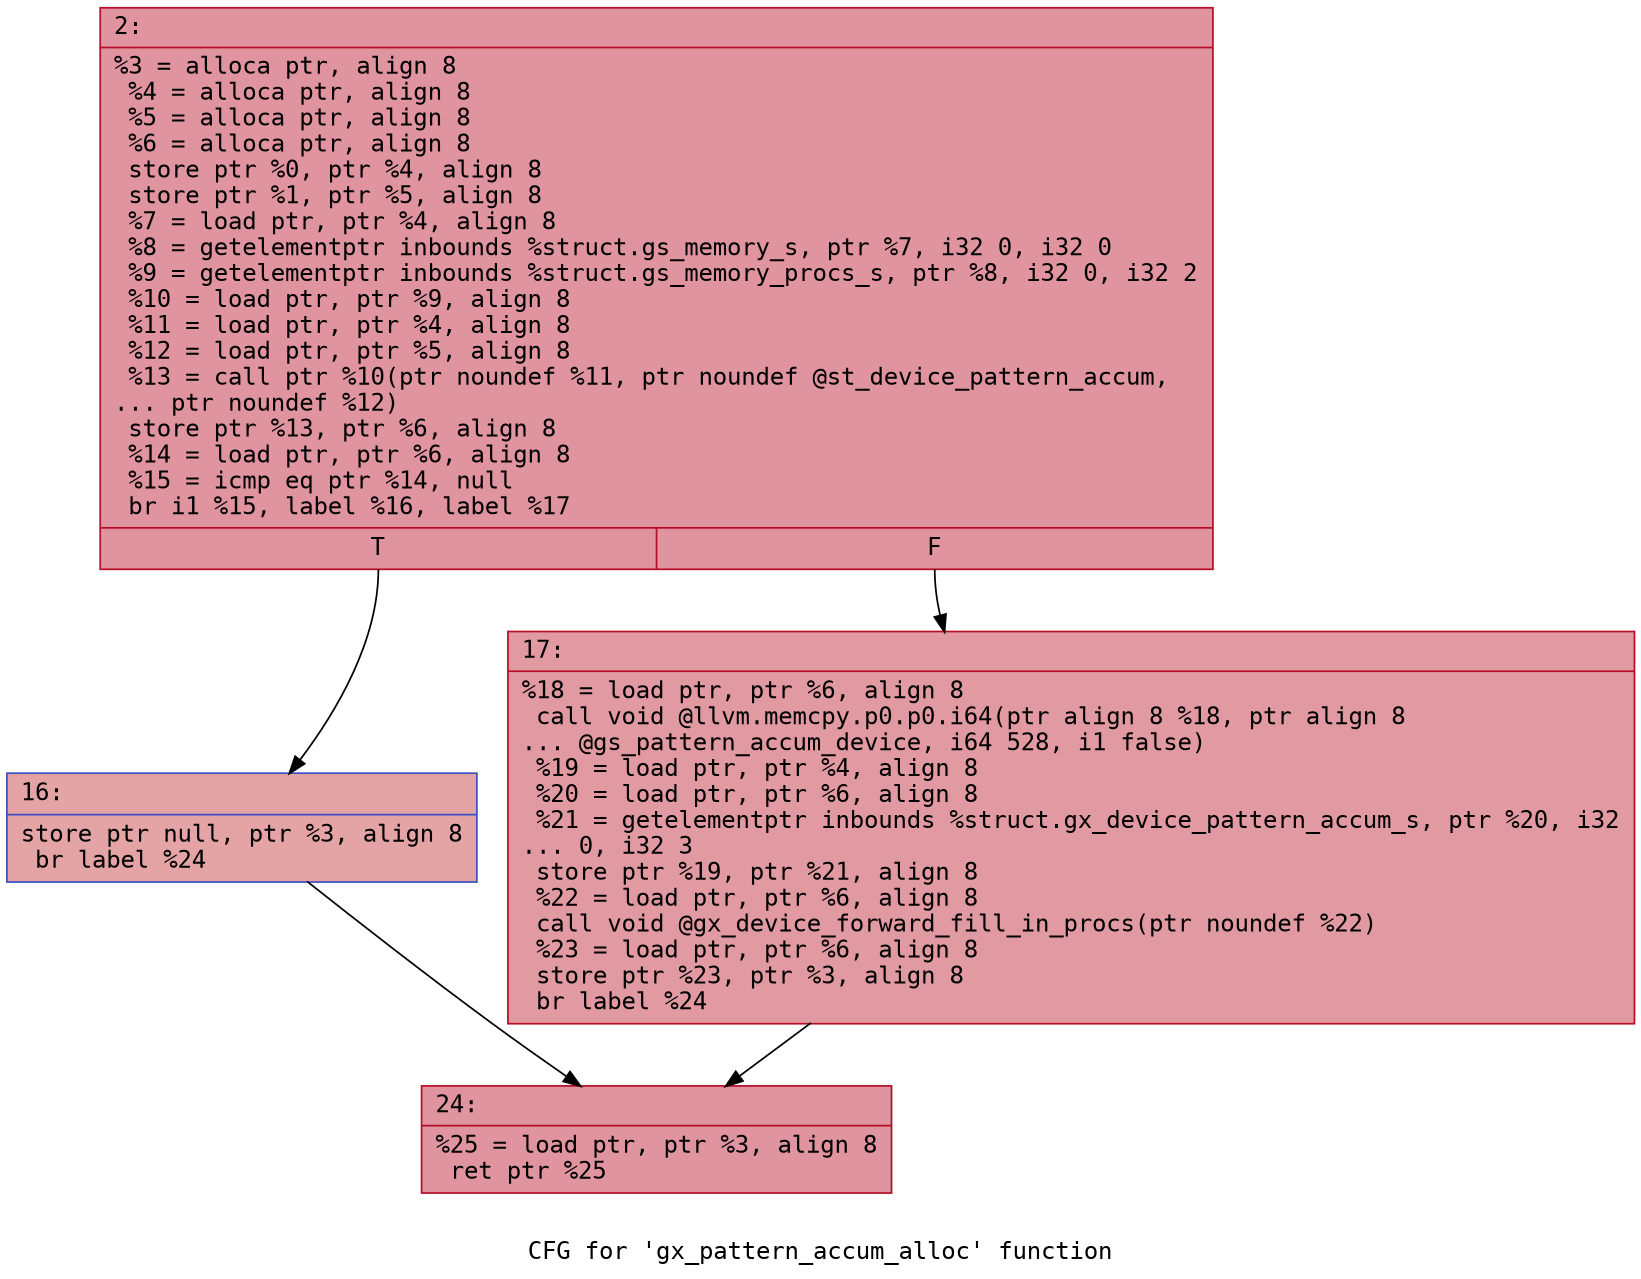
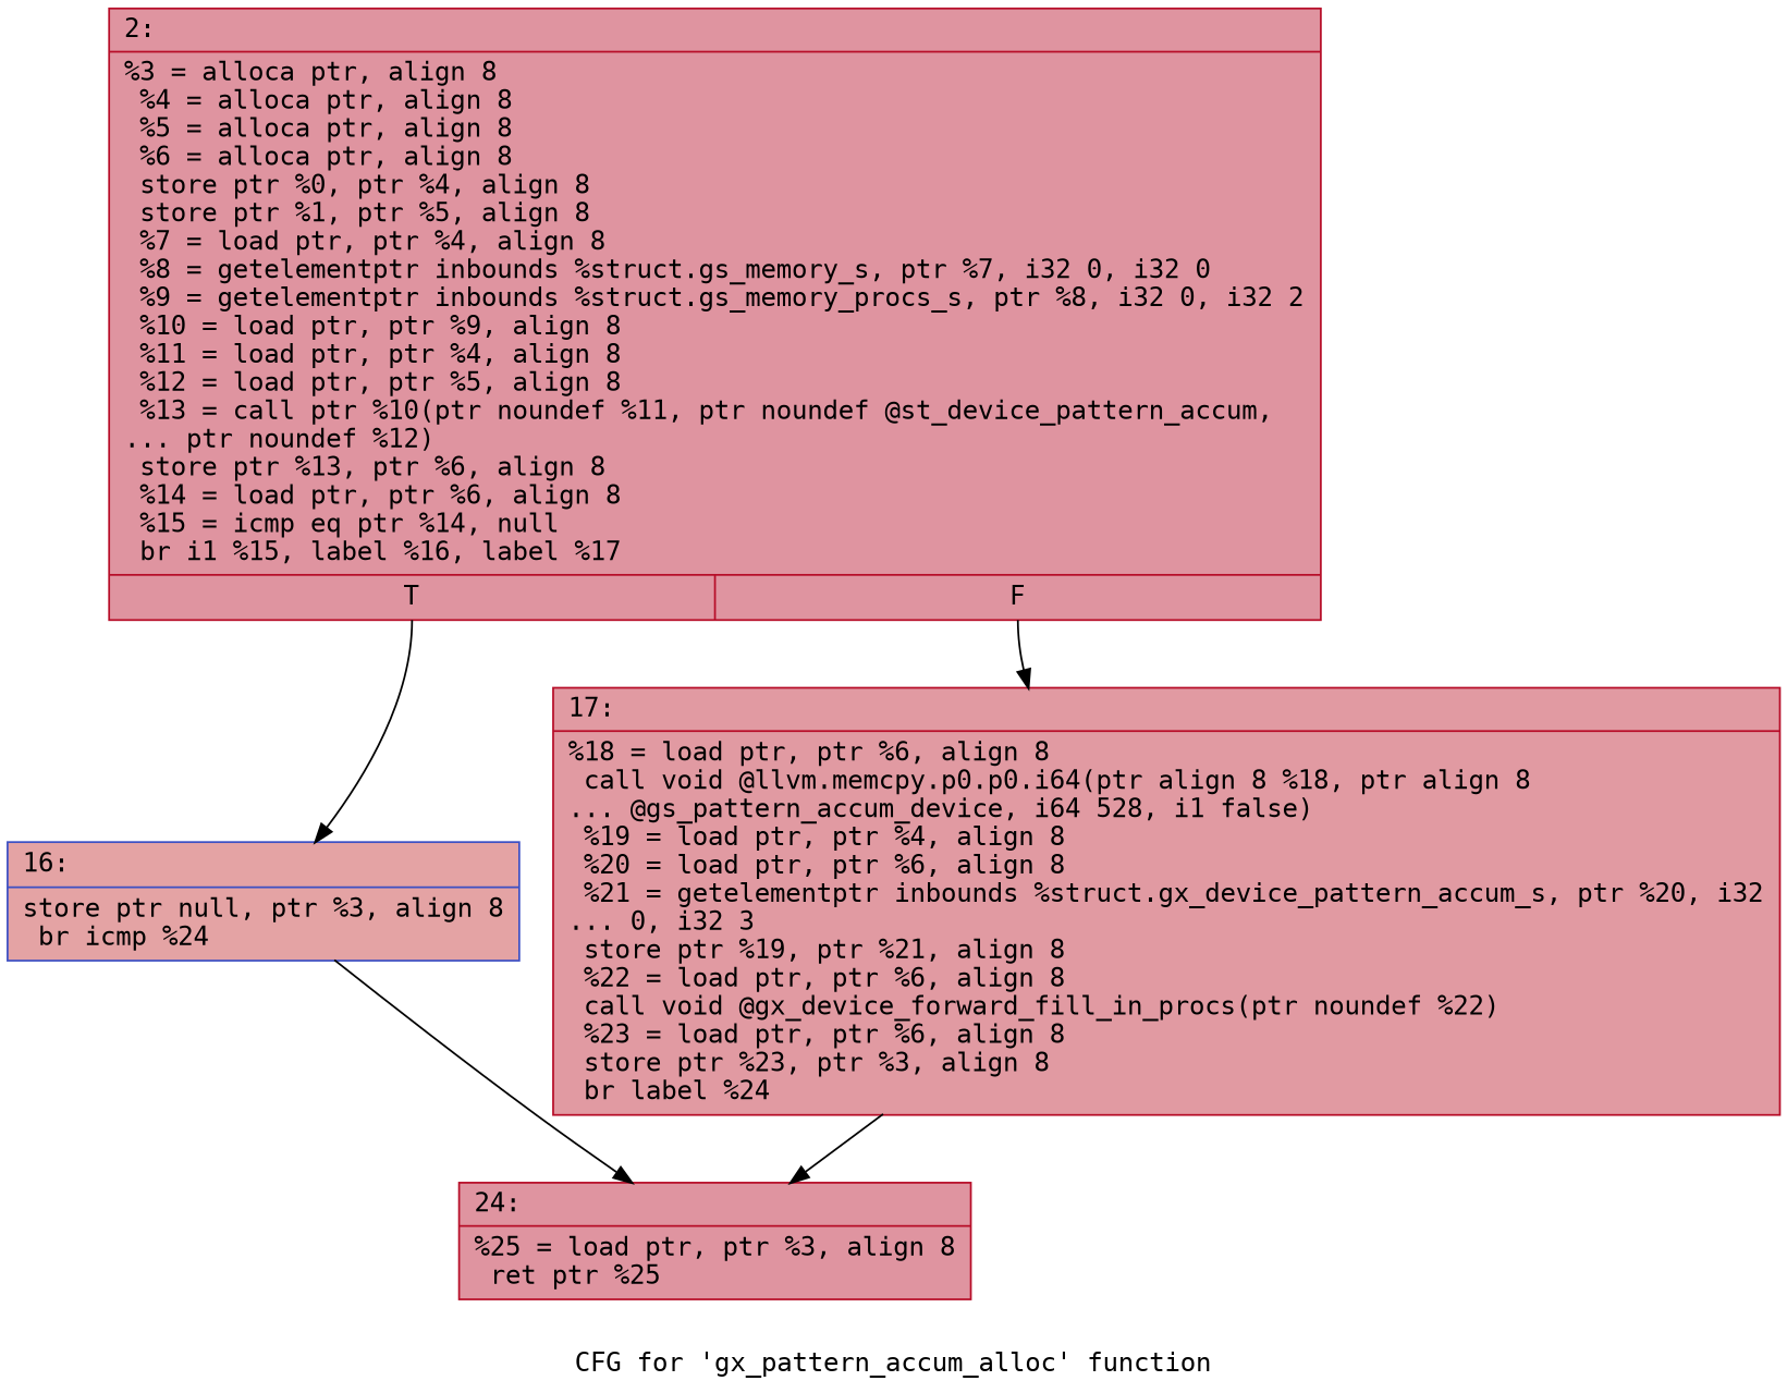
  digraph {
    label="CFG for 'gx_pattern_accum_alloc' function"
    fontname="DejaVu Sans Mono"
    node [color="#b70d28ff" fillcolor="#b70d2870" fontname="DejaVu Sans Mono" shape=record style=filled]
    edge [fontname="DejaVu Sans Mono"]
    n1 [label="{2:\l|  %3 = alloca ptr, align 8\l  %4 = alloca ptr, align 8\l  %5 = alloca ptr, align 8\l  %6 = alloca ptr, align 8\l  store ptr %0, ptr %4, align 8\l  store ptr %1, ptr %5, align 8\l  %7 = load ptr, ptr %4, align 8\l  %8 = getelementptr inbounds %struct.gs_memory_s, ptr %7, i32 0, i32 0\l  %9 = getelementptr inbounds %struct.gs_memory_procs_s, ptr %8, i32 0, i32 2\l  %10 = load ptr, ptr %9, align 8\l  %11 = load ptr, ptr %4, align 8\l  %12 = load ptr, ptr %5, align 8\l  %13 = call ptr %10(ptr noundef %11, ptr noundef @st_device_pattern_accum,\l... ptr noundef %12)\l  store ptr %13, ptr %6, align 8\l  %14 = load ptr, ptr %6, align 8\l  %15 = icmp eq ptr %14, null\l  br i1 %15, label %16, label %17\l|{<s0>T|<s1>F}}"]
-   n2 [color="#3d50c3ff" fillcolor="#c32e3170" label="{16:\l|  store ptr null, ptr %3, align 8\l  br label %24\l}"]
+   n2 [color="#3d50c3ff" fillcolor="#c32e3170" label="{16:\l|  store ptr null, ptr %3, align 8\l  br icmp %24\l}"]
    n3 [fillcolor="#bb1b2c70" label="{17:\l|  %18 = load ptr, ptr %6, align 8\l  call void @llvm.memcpy.p0.p0.i64(ptr align 8 %18, ptr align 8\l... @gs_pattern_accum_device, i64 528, i1 false)\l  %19 = load ptr, ptr %4, align 8\l  %20 = load ptr, ptr %6, align 8\l  %21 = getelementptr inbounds %struct.gx_device_pattern_accum_s, ptr %20, i32\l... 0, i32 3\l  store ptr %19, ptr %21, align 8\l  %22 = load ptr, ptr %6, align 8\l  call void @gx_device_forward_fill_in_procs(ptr noundef %22)\l  %23 = load ptr, ptr %6, align 8\l  store ptr %23, ptr %3, align 8\l  br label %24\l}"]
    n4 [label="{24:\l|  %25 = load ptr, ptr %3, align 8\l  ret ptr %25\l}"]
    n1 -> n2 [tailport=s0]
    n1 -> n3 [tailport=s1]
    n2 -> n4
    n3 -> n4
  }
